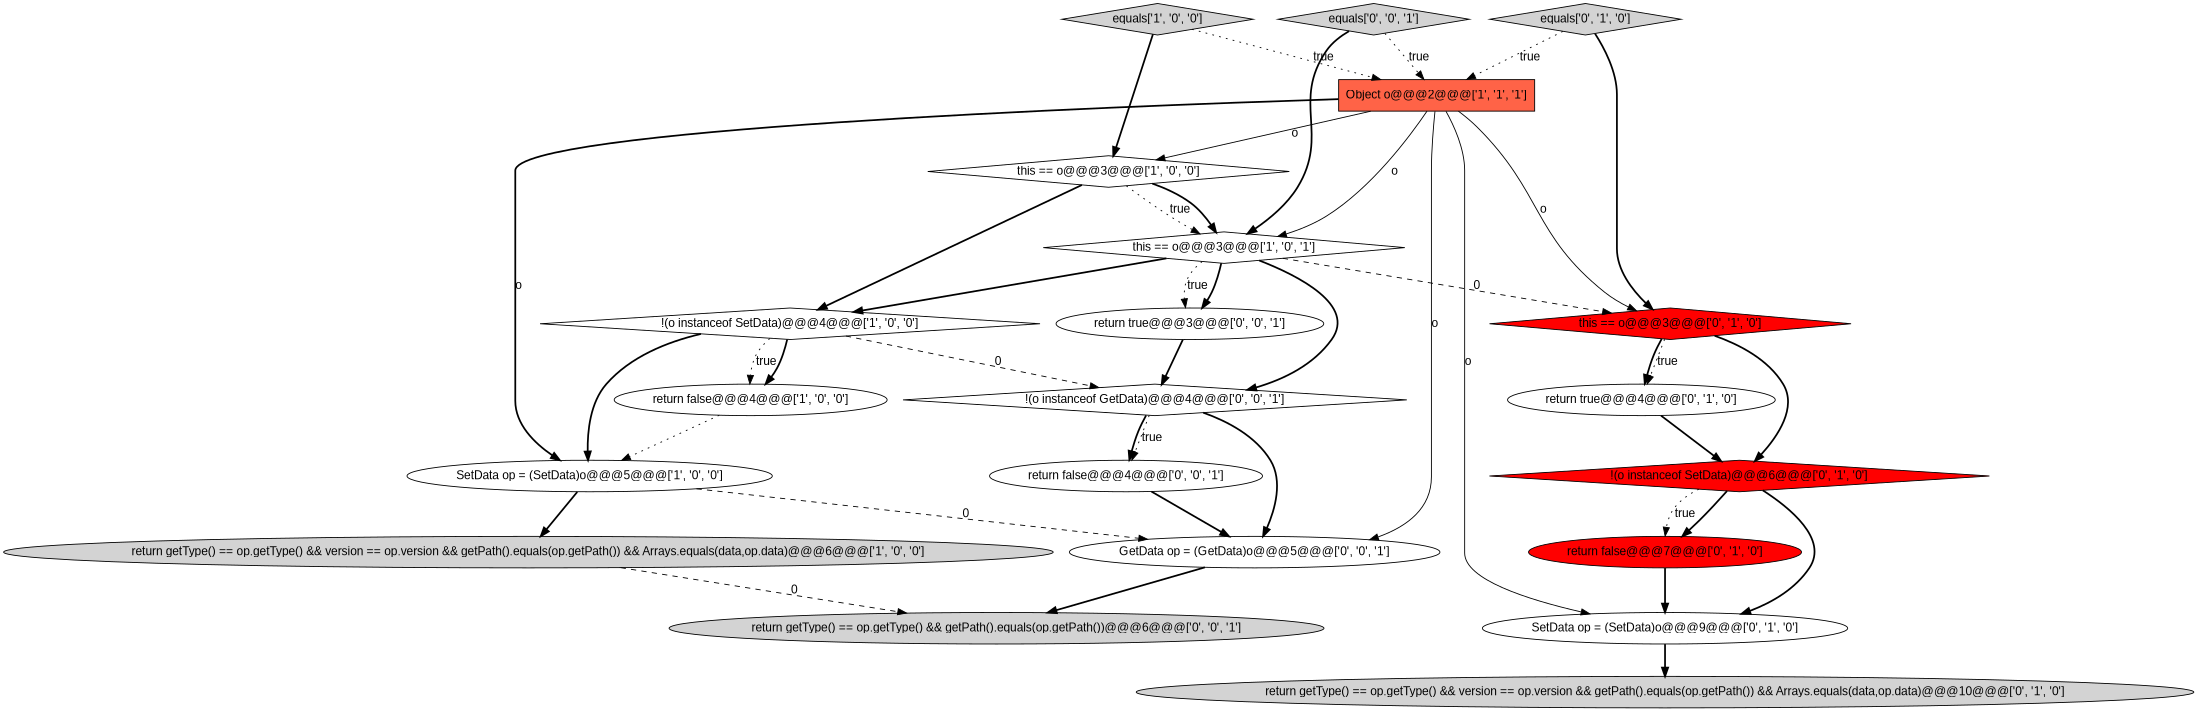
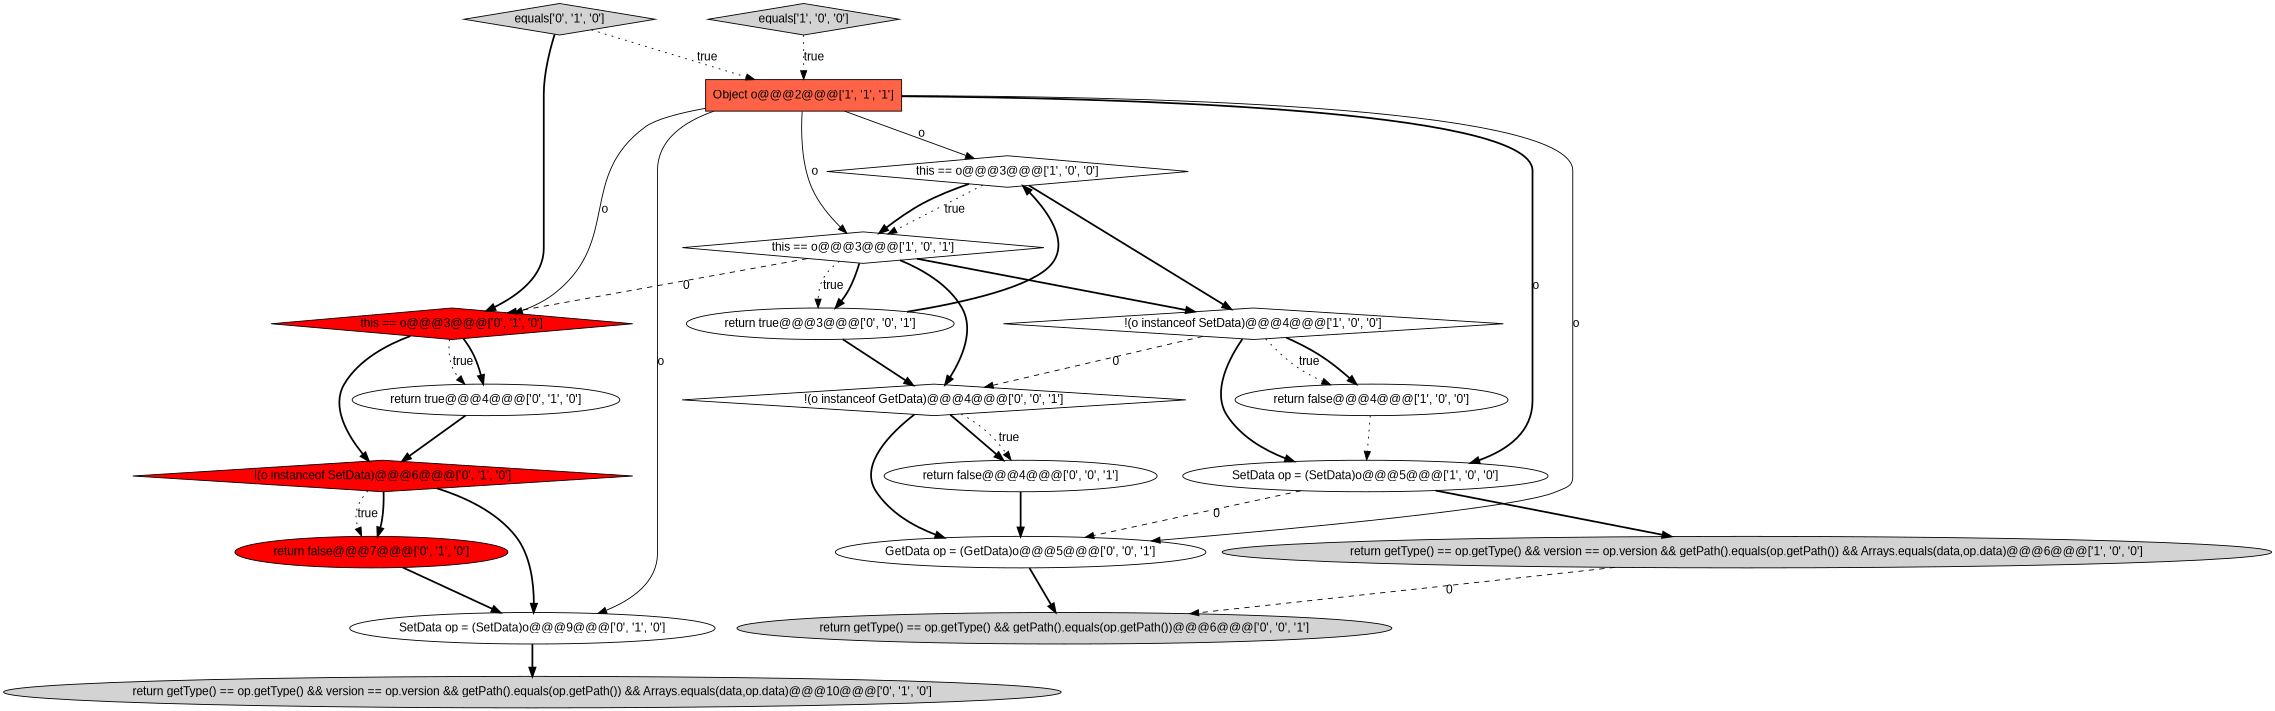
  digraph {
    fontname="Liberation Sans"
    node [fillcolor=white fontname="Liberation Sans" shape=ellipse style=filled]
    edge [fontname="Liberation Sans" style=bold]
    n1 [label="this == o@@@3@@@['1', '0', '0']" shape=diamond]
    n2 [label="this == o@@@3@@@['1', '0', '1']" shape=diamond]
    n3 [label="!(o instanceof SetData)@@@4@@@['1', '0', '0']" shape=diamond]
    n4 [label="!(o instanceof GetData)@@@4@@@['0', '0', '1']" shape=diamond]
    n5 [label="return true@@@3@@@['0', '0', '1']"]
    n6 [fillcolor=red label="this == o@@@3@@@['0', '1', '0']" shape=diamond]
    n7 [label="SetData op = (SetData)o@@@5@@@['1', '0', '0']"]
    n8 [label="return false@@@4@@@['1', '0', '0']"]
    n9 [label="GetData op = (GetData)o@@@5@@@['0', '0', '1']"]
    n10 [label="return false@@@4@@@['0', '0', '1']"]
    n11 [fillcolor=red label="!(o instanceof SetData)@@@6@@@['0', '1', '0']" shape=diamond]
    n12 [label="return true@@@4@@@['0', '1', '0']"]
    n13 [fillcolor=red label="return false@@@7@@@['0', '1', '0']"]
    n14 [label="SetData op = (SetData)o@@@9@@@['0', '1', '0']"]
    n15 [fillcolor=lightgray label="return getType() == op.getType() && version == op.version && getPath().equals(op.getPath()) && Arrays.equals(data,op.data)@@@10@@@['0', '1', '0']"]
    n16 [fillcolor=lightgray label="return getType() == op.getType() && getPath().equals(op.getPath())@@@6@@@['0', '0', '1']"]
-   n17 [fillcolor=lightgray label="equals['0', '0', '1']" shape=diamond]
    n18 [fillcolor=tomato label="Object o@@@2@@@['1', '1', '1']" shape=box]
    n19 [fillcolor=lightgray label="return getType() == op.getType() && version == op.version && getPath().equals(op.getPath()) && Arrays.equals(data,op.data)@@@6@@@['1', '0', '0']"]
    n20 [fillcolor=lightgray label="equals['1', '0', '0']" shape=diamond]
    n21 [fillcolor=lightgray label="equals['0', '1', '0']" shape=diamond]
    n1 -> n2 [label=true style=dotted]
    n1 -> n2
    n1 -> n3
    n2 -> n3
    n2 -> n4
    n2 -> n5
    n2 -> n5 [label=true style=dotted]
    n2 -> n6 [label=0 style=dashed]
    n3 -> n4 [label=0 style=dashed]
    n3 -> n7
    n3 -> n8 [label=true style=dotted]
    n3 -> n8
    n4 -> n9
    n4 -> n10
    n4 -> n10 [label=true style=dotted]
    n5 -> n4
    n6 -> n11
    n6 -> n12 [label=true style=dotted]
    n6 -> n12
    n7 -> n9 [label=0 style=dashed]
    n7 -> n19
    n8 -> n7 [style=dotted]
    n9 -> n16
    n10 -> n9
    n11 -> n13
    n11 -> n13 [label=true style=dotted]
    n11 -> n14
    n12 -> n11
    n13 -> n14
    n14 -> n15
-   n17 -> n2
-   n17 -> n18 [label=true style=dotted]
    n18 -> n1 [label=o style=solid]
    n18 -> n2 [label=o style=solid]
    n18 -> n6 [label=o style=solid]
    n18 -> n7 [label=o]
    n18 -> n9 [label=o style=solid]
    n18 -> n14 [label=o style=solid]
    n19 -> n16 [label=0 style=dashed]
-   n20 -> n1
+   n5 -> n1
    n20 -> n18 [label=true style=dotted]
    n21 -> n6
    n21 -> n18 [label=true style=dotted]
  }
